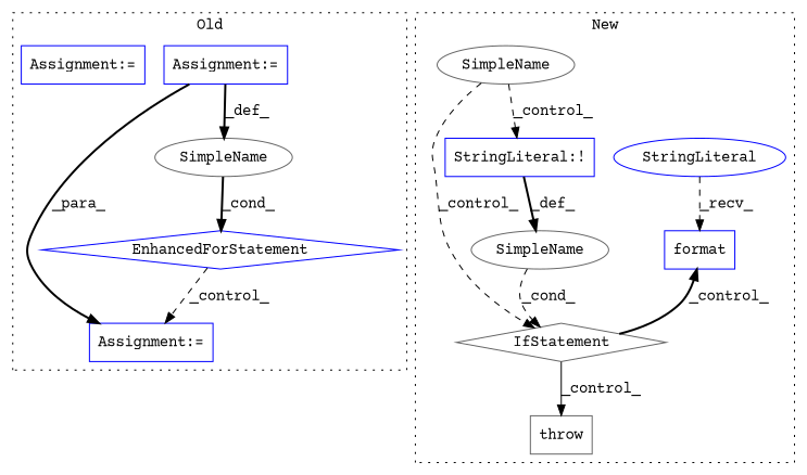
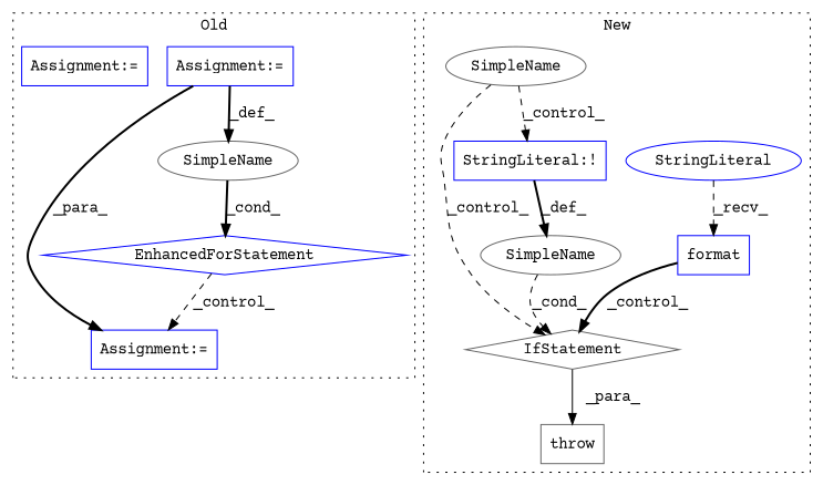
  digraph {
    fontname="Courier Prime"
    node [a=7 color=blue fontname="Courier Prime" l=1 shape=box]
    edge [fontname="Courier Prime" style=dashed]
    n1 [a=70 l="63,2" label=EnhancedForStatement s="1285,1377" shape=diamond]
    n2 [l="63,2" label="Assignment:=" s="1285,1377"]
    n3 [l=14 label="Assignment:=" s=1402]
    n4 [a=42 color=gray40 label=SimpleName s=1352 shape=ellipse]
    n5 [label="Assignment:=" s=1270]
    n6 [a=32 l="7,1" label=format s="2031,2046"]
    n7 [a=45 l=34 label=StringLiteral s=1996 shape=ellipse]
    n8 [a=25 color=gray40 l="4,2" label=IfStatement s="1895,1967" shape=diamond]
    n9 [a=42 color=gray40 label=SimpleName shape=ellipse l=""]
    n10 [a=53 color=gray40 l=6 label=throw s=1979]
    n11 [a=42 color=gray40 label=SimpleName shape=ellipse l=""]
    n12 [a=38 label="StringLiteral:!" s=1899]
    subgraph cluster_1 {
      label=Old
      style=dotted
      n1
      n2
      n3
      n4
      n5
    }
    subgraph cluster_2 {
      label=New
      style=dotted
      n6
      n7
      n8
      n9
      n10
      n11
      n12
    }
    n1 -> n3 [label=_control_]
    n2 -> n3 [label=_para_ style=bold]
    n2 -> n4 [label=_def_ style=bold]
    n4 -> n1 [label=_cond_ style=bold]
    n7 -> n6 [label=_recv_]
-   n8 -> n6 [label=_control_ style=bold]
-   n8 -> n10 [label=_control_ style=solid]
+   n6 -> n8 [label=_control_ style=bold]
+   n8 -> n10 [label=_para_ style=solid]
    n9 -> n8 [label=_cond_]
    n11 -> n8 [label=_control_]
    n11 -> n12 [label=_control_]
    n12 -> n9 [label=_def_ style=bold]
  }
